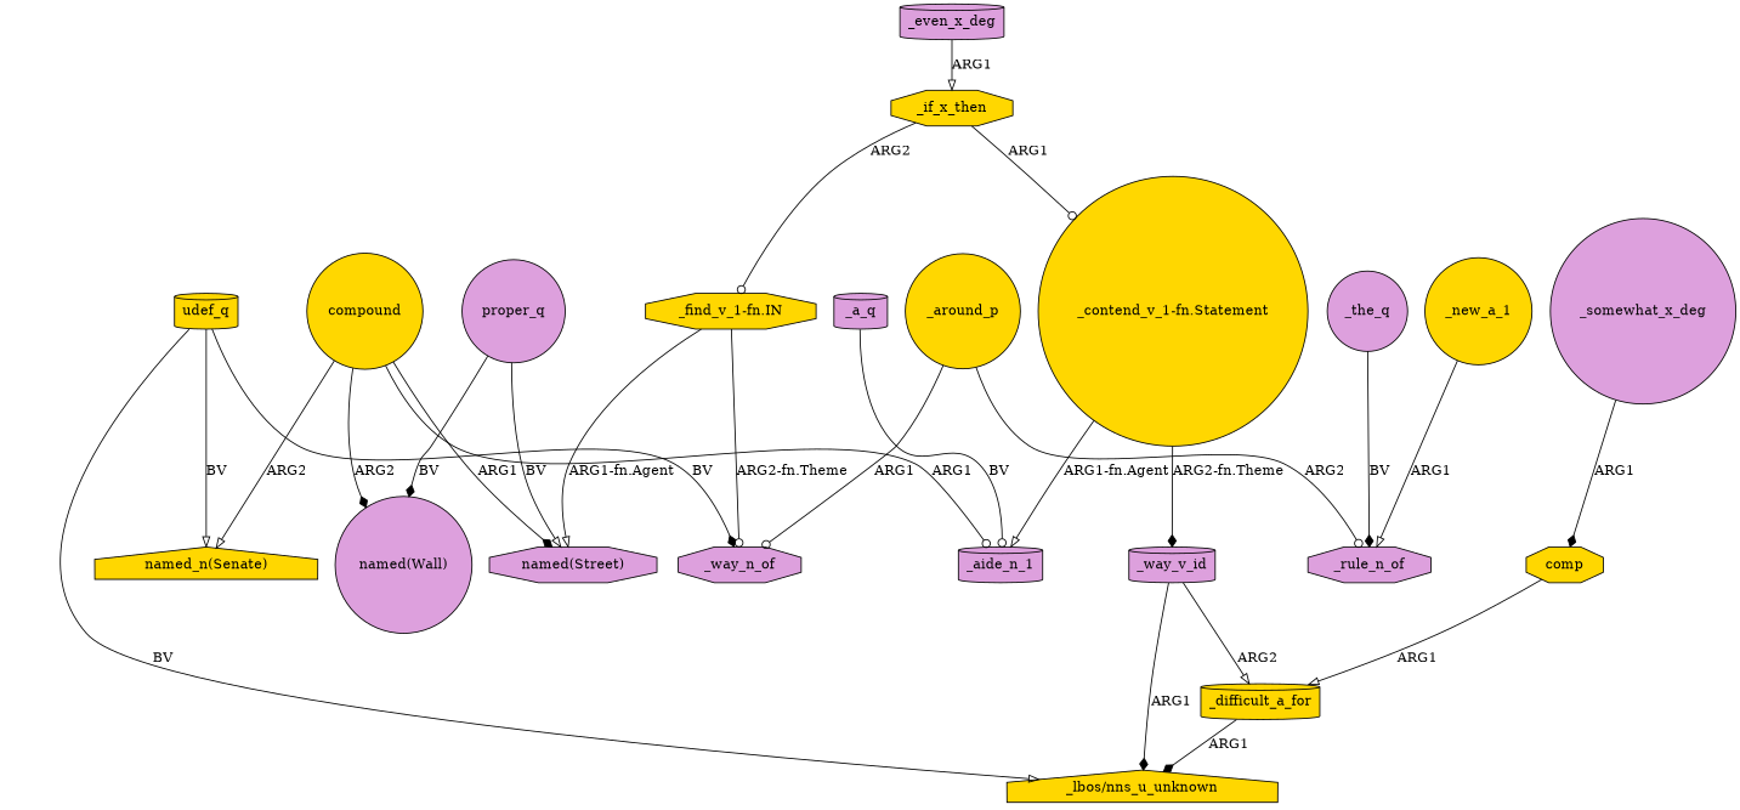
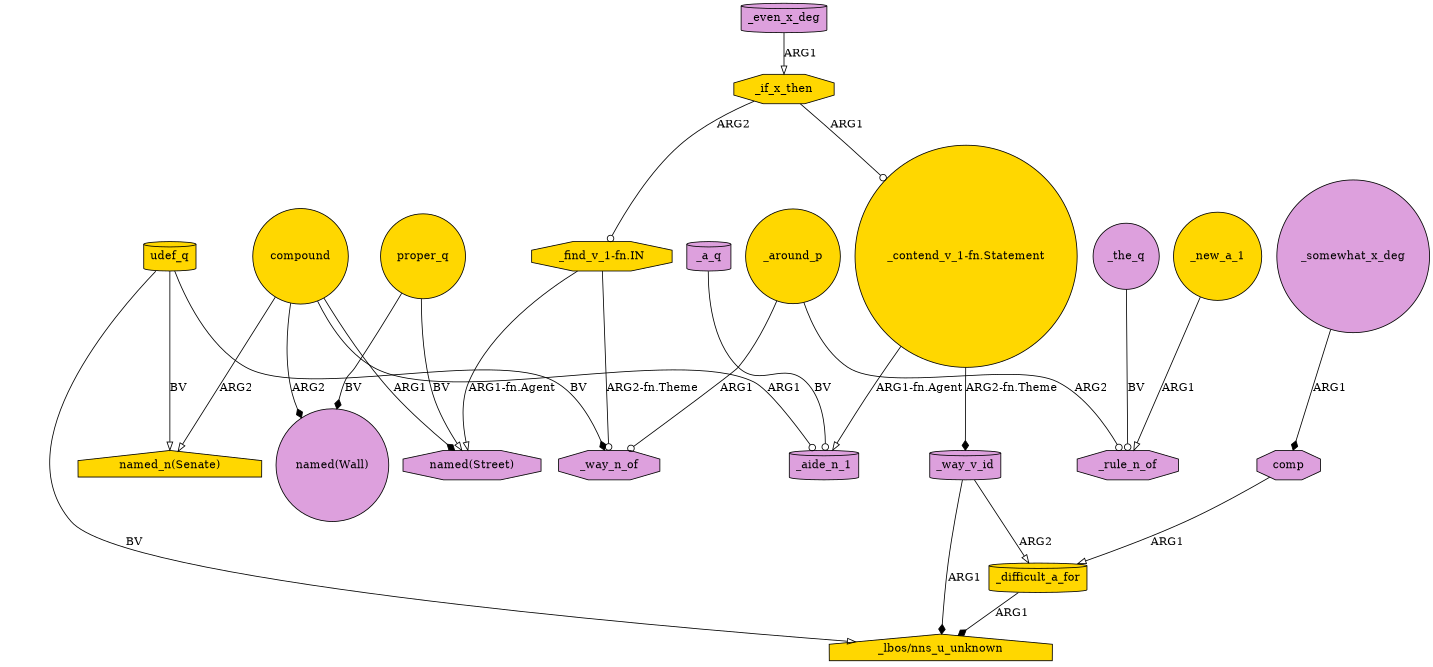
  digraph {
    node [fillcolor=gold shape=circle style=filled]
    edge [arrowhead=onormal]
    _difficult_a_for [shape=cylinder]
    "_lbos/nns_u_unknown" [shape=house]
    "_find_v_1-fn.IN" [shape=octagon]
    _way_n_of [fillcolor=plum shape=octagon]
    "named(Street)" [fillcolor=plum shape=octagon]
    compound
    "named(Wall)" [fillcolor=plum]
    _aide_n_1 [fillcolor=plum shape=cylinder]
    "named_n(Senate)" [shape=house]
-   proper_q [fillcolor=plum]
+   proper_q
    udef_q [shape=cylinder]
    _even_x_deg [fillcolor=plum shape=cylinder]
    _if_x_then [shape=octagon]
    "_contend_v_1-fn.Statement"
    n15 [fillcolor=plum label=_way_v_id shape=cylinder]
    _around_p
    _rule_n_of [fillcolor=plum shape=octagon]
    _somewhat_x_deg [fillcolor=plum]
-   comp [shape=octagon]
+   comp [fillcolor=plum shape=octagon]
    _a_q [fillcolor=plum shape=cylinder]
    _the_q [fillcolor=plum]
    _new_a_1
    _difficult_a_for -> "_lbos/nns_u_unknown" [arrowhead=diamond label=ARG1]
    "_find_v_1-fn.IN" -> _way_n_of [arrowhead=odot label="ARG2-fn.Theme"]
    "_find_v_1-fn.IN" -> "named(Street)" [label="ARG1-fn.Agent"]
    compound -> "named(Street)" [arrowhead=diamond label=ARG1]
    compound -> "named(Wall)" [arrowhead=diamond label=ARG2]
    compound -> _aide_n_1 [arrowhead=odot label=ARG1]
    compound -> "named_n(Senate)" [label=ARG2]
    proper_q -> "named(Street)" [label=BV]
    proper_q -> "named(Wall)" [arrowhead=diamond label=BV]
    udef_q -> "_lbos/nns_u_unknown" [label=BV]
    udef_q -> _way_n_of [arrowhead=diamond label=BV]
    udef_q -> "named_n(Senate)" [label=BV]
    _even_x_deg -> _if_x_then [label=ARG1]
    _if_x_then -> "_find_v_1-fn.IN" [arrowhead=odot label=ARG2]
    _if_x_then -> "_contend_v_1-fn.Statement" [arrowhead=odot label=ARG1]
    "_contend_v_1-fn.Statement" -> _aide_n_1 [label="ARG1-fn.Agent"]
    "_contend_v_1-fn.Statement" -> n15 [arrowhead=diamond label="ARG2-fn.Theme"]
    n15 -> _difficult_a_for [label=ARG2]
    n15 -> "_lbos/nns_u_unknown" [arrowhead=diamond label=ARG1]
    _around_p -> _way_n_of [arrowhead=odot label=ARG1]
    _around_p -> _rule_n_of [arrowhead=odot label=ARG2]
    _somewhat_x_deg -> comp [arrowhead=diamond label=ARG1]
    comp -> _difficult_a_for [label=ARG1]
    _a_q -> _aide_n_1 [arrowhead=odot label=BV]
-   _the_q -> _rule_n_of [arrowhead=diamond label=BV]
+   _the_q -> _rule_n_of [arrowhead=odot label=BV]
    _new_a_1 -> _rule_n_of [label=ARG1]
  }
